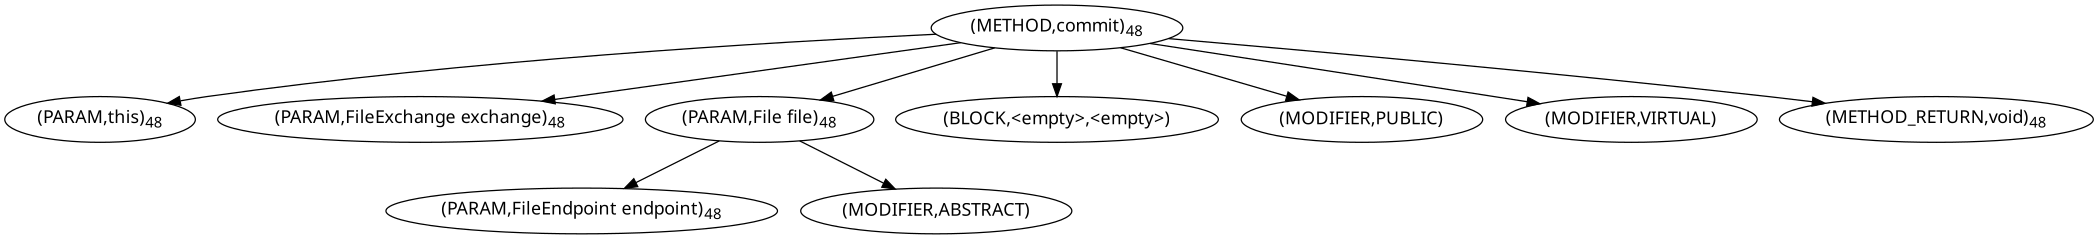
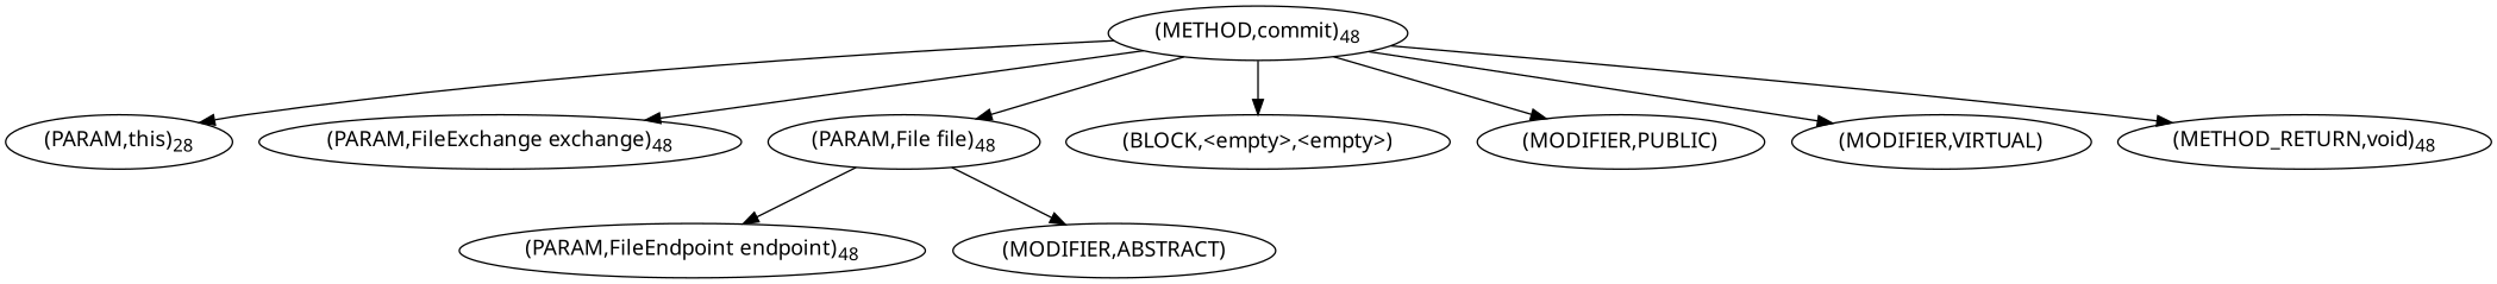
  digraph {
    fontname="Noto Sans"
    node [fontname="Noto Sans"]
    edge [fontname="Noto Sans"]
    n1 [label=<(METHOD,commit)<SUB>48</SUB>>]
-   n2 [label=<(PARAM,this)<SUB>48</SUB>>]
+   n2 [label=<(PARAM,this)<SUB>28</SUB>>]
    n3 [label=<(PARAM,FileExchange exchange)<SUB>48</SUB>>]
    n4 [label=<(PARAM,File file)<SUB>48</SUB>>]
    n5 [label=<(BLOCK,&lt;empty&gt;,&lt;empty&gt;)>]
    n6 [label=<(MODIFIER,PUBLIC)>]
    n7 [label=<(MODIFIER,VIRTUAL)>]
    n8 [label=<(METHOD_RETURN,void)<SUB>48</SUB>>]
    n9 [label=<(PARAM,FileEndpoint endpoint)<SUB>48</SUB>>]
    n10 [label=<(MODIFIER,ABSTRACT)>]
    n1 -> n2
    n1 -> n3
    n1 -> n4
    n1 -> n5
    n1 -> n6
    n1 -> n7
    n1 -> n8
    n4 -> n9
    n4 -> n10
  }
